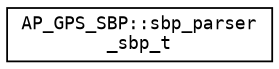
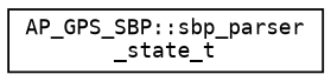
  digraph {
    rankdir=LR
    fontname="DejaVu Sans Mono"
-   n1 [color=black fillcolor=white fontname="DejaVu Sans Mono" fontsize=10 height=0.2 label="AP_GPS_SBP::sbp_parser\l_sbp_t" shape=record style=filled width=0.4]
+   n1 [color=black fillcolor=white fontname="DejaVu Sans Mono" fontsize=10 height=0.2 label="AP_GPS_SBP::sbp_parser\l_state_t" shape=record style=filled width=0.4]
  }
